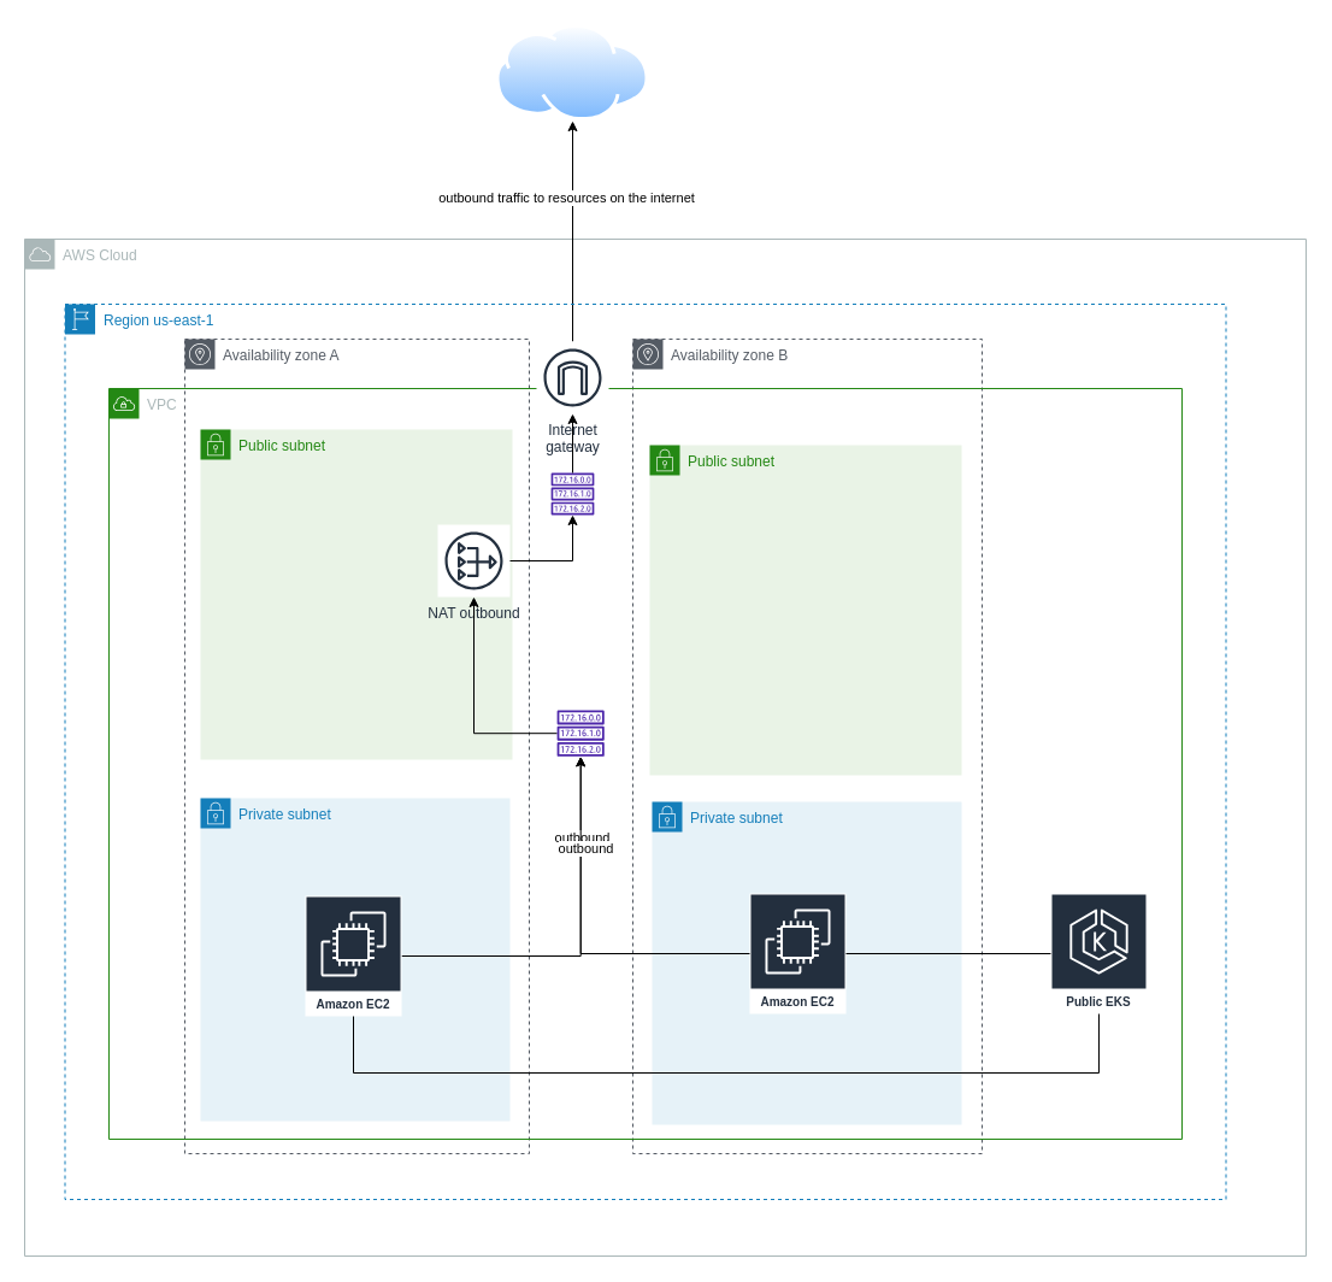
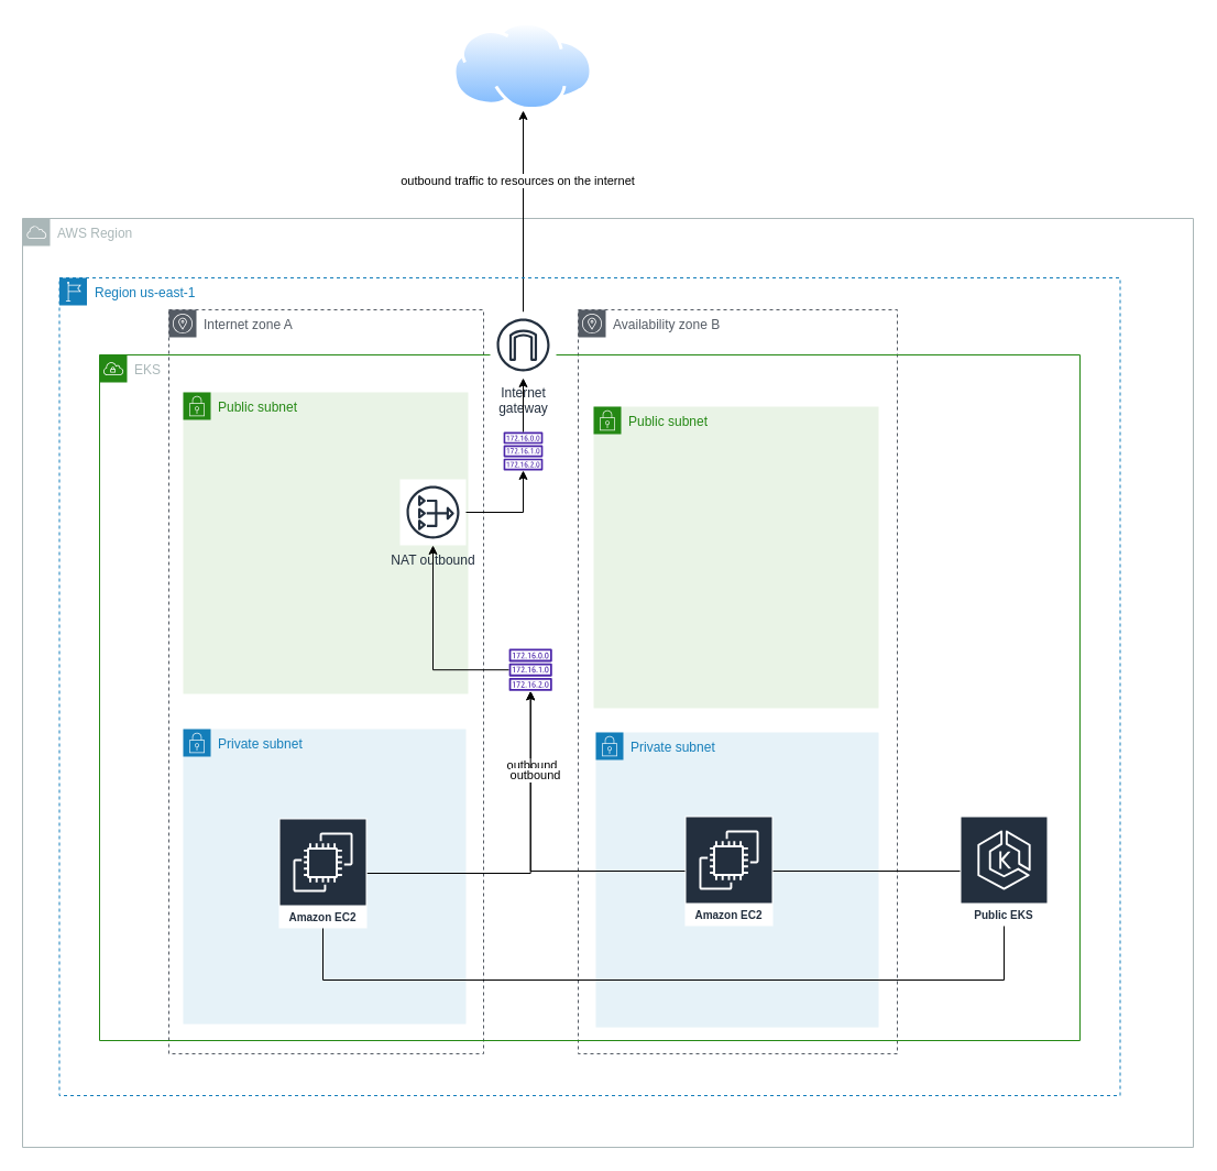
  <mxCell id="0" />
  <mxCell id="1" parent="0" />
- <mxCell id="2" value="AWS Cloud" style="sketch=0;outlineConnect=0;gradientColor=none;html=1;whiteSpace=wrap;fontSize=12;fontStyle=0;shape=mxgraph.aws4.group;grIcon=mxgraph.aws4.group_aws_cloud;strokeColor=#AAB7B8;fillColor=none;verticalAlign=top;align=left;spacingLeft=30;fontColor=#AAB7B8;dashed=0;" vertex="1" parent="1"><mxGeometry x="20" y="198" width="1064" height="844" as="geometry" /></mxCell>
- <mxCell id="3" value="Availability zone A" style="sketch=0;outlineConnect=0;gradientColor=none;html=1;whiteSpace=wrap;fontSize=12;fontStyle=0;shape=mxgraph.aws4.group;grIcon=mxgraph.aws4.group_availability_zone;strokeColor=#545B64;fillColor=none;verticalAlign=top;align=left;spacingLeft=30;fontColor=#545B64;dashed=1;" vertex="1" parent="1"><mxGeometry x="153" y="281" width="286" height="676" as="geometry" /></mxCell>
+ <mxCell id="2" value="AWS Region" style="sketch=0;outlineConnect=0;gradientColor=none;html=1;whiteSpace=wrap;fontSize=12;fontStyle=0;shape=mxgraph.aws4.group;grIcon=mxgraph.aws4.group_aws_cloud;strokeColor=#AAB7B8;fillColor=none;verticalAlign=top;align=left;spacingLeft=30;fontColor=#AAB7B8;dashed=0;" vertex="1" parent="1"><mxGeometry x="20" y="198" width="1064" height="844" as="geometry" /></mxCell>
+ <mxCell id="3" value="Internet zone A" style="sketch=0;outlineConnect=0;gradientColor=none;html=1;whiteSpace=wrap;fontSize=12;fontStyle=0;shape=mxgraph.aws4.group;grIcon=mxgraph.aws4.group_availability_zone;strokeColor=#545B64;fillColor=none;verticalAlign=top;align=left;spacingLeft=30;fontColor=#545B64;dashed=1;" vertex="1" parent="1"><mxGeometry x="153" y="281" width="286" height="676" as="geometry" /></mxCell>
  <mxCell id="4" value="Availability zone B" style="sketch=0;outlineConnect=0;gradientColor=none;html=1;whiteSpace=wrap;fontSize=12;fontStyle=0;shape=mxgraph.aws4.group;grIcon=mxgraph.aws4.group_availability_zone;strokeColor=#545B64;fillColor=none;verticalAlign=top;align=left;spacingLeft=30;fontColor=#545B64;dashed=1;" vertex="1" parent="1"><mxGeometry x="525" y="281" width="290" height="676" as="geometry" /></mxCell>
- <mxCell id="5" value="VPC" style="points=[[0,0],[0.25,0],[0.5,0],[0.75,0],[1,0],[1,0.25],[1,0.5],[1,0.75],[1,1],[0.75,1],[0.5,1],[0.25,1],[0,1],[0,0.75],[0,0.5],[0,0.25]];outlineConnect=0;gradientColor=none;html=1;whiteSpace=wrap;fontSize=12;fontStyle=0;container=1;pointerEvents=0;collapsible=0;recursiveResize=0;shape=mxgraph.aws4.group;grIcon=mxgraph.aws4.group_vpc;strokeColor=#248814;fillColor=none;verticalAlign=top;align=left;spacingLeft=30;fontColor=#AAB7B8;dashed=0;" vertex="1" parent="1"><mxGeometry x="90" y="322" width="891" height="623" as="geometry" /></mxCell>
+ <mxCell id="5" value="EKS" style="points=[[0,0],[0.25,0],[0.5,0],[0.75,0],[1,0],[1,0.25],[1,0.5],[1,0.75],[1,1],[0.75,1],[0.5,1],[0.25,1],[0,1],[0,0.75],[0,0.5],[0,0.25]];outlineConnect=0;gradientColor=none;html=1;whiteSpace=wrap;fontSize=12;fontStyle=0;container=1;pointerEvents=0;collapsible=0;recursiveResize=0;shape=mxgraph.aws4.group;grIcon=mxgraph.aws4.group_vpc;strokeColor=#248814;fillColor=none;verticalAlign=top;align=left;spacingLeft=30;fontColor=#AAB7B8;dashed=0;" vertex="1" parent="1"><mxGeometry x="90" y="322" width="891" height="623" as="geometry" /></mxCell>
  <mxCell id="6" value="Public subnet" style="points=[[0,0],[0.25,0],[0.5,0],[0.75,0],[1,0],[1,0.25],[1,0.5],[1,0.75],[1,1],[0.75,1],[0.5,1],[0.25,1],[0,1],[0,0.75],[0,0.5],[0,0.25]];outlineConnect=0;gradientColor=none;html=1;whiteSpace=wrap;fontSize=12;fontStyle=0;container=1;pointerEvents=0;collapsible=0;recursiveResize=0;shape=mxgraph.aws4.group;grIcon=mxgraph.aws4.group_security_group;grStroke=0;strokeColor=#248814;fillColor=#E9F3E6;verticalAlign=top;align=left;spacingLeft=30;fontColor=#248814;dashed=0;" vertex="1" parent="5"><mxGeometry x="76" y="34" width="259" height="274" as="geometry" /></mxCell>
  <mxCell id="7" value="NAT outbound" style="sketch=0;outlineConnect=0;fontColor=#232F3E;gradientColor=none;strokeColor=#232F3E;fillColor=#ffffff;dashed=0;verticalLabelPosition=bottom;verticalAlign=top;align=center;html=1;fontSize=12;fontStyle=0;aspect=fixed;shape=mxgraph.aws4.resourceIcon;resIcon=mxgraph.aws4.nat_gateway;" vertex="1" parent="6"><mxGeometry x="197" y="79" width="60" height="60" as="geometry" /></mxCell>
  <mxCell id="8" value="Private subnet" style="points=[[0,0],[0.25,0],[0.5,0],[0.75,0],[1,0],[1,0.25],[1,0.5],[1,0.75],[1,1],[0.75,1],[0.5,1],[0.25,1],[0,1],[0,0.75],[0,0.5],[0,0.25]];outlineConnect=0;gradientColor=none;html=1;whiteSpace=wrap;fontSize=12;fontStyle=0;container=1;pointerEvents=0;collapsible=0;recursiveResize=0;shape=mxgraph.aws4.group;grIcon=mxgraph.aws4.group_security_group;grStroke=0;strokeColor=#147EBA;fillColor=#E6F2F8;verticalAlign=top;align=left;spacingLeft=30;fontColor=#147EBA;dashed=0;" vertex="1" parent="5"><mxGeometry x="76" y="340" width="257" height="268" as="geometry" /></mxCell>
  <mxCell id="9" value="Public EKS" style="sketch=0;outlineConnect=0;fontColor=#232F3E;gradientColor=none;strokeColor=#ffffff;fillColor=#232F3E;dashed=0;verticalLabelPosition=middle;verticalAlign=bottom;align=center;html=1;whiteSpace=wrap;fontSize=10;fontStyle=1;spacing=3;shape=mxgraph.aws4.productIcon;prIcon=mxgraph.aws4.eks;" vertex="1" parent="5"><mxGeometry x="782" y="419" width="80" height="100" as="geometry" /></mxCell>
  <mxCell id="10" value="Public subnet" style="points=[[0,0],[0.25,0],[0.5,0],[0.75,0],[1,0],[1,0.25],[1,0.5],[1,0.75],[1,1],[0.75,1],[0.5,1],[0.25,1],[0,1],[0,0.75],[0,0.5],[0,0.25]];outlineConnect=0;gradientColor=none;html=1;whiteSpace=wrap;fontSize=12;fontStyle=0;container=1;pointerEvents=0;collapsible=0;recursiveResize=0;shape=mxgraph.aws4.group;grIcon=mxgraph.aws4.group_security_group;grStroke=0;strokeColor=#248814;fillColor=#E9F3E6;verticalAlign=top;align=left;spacingLeft=30;fontColor=#248814;dashed=0;movable=1;resizable=1;rotatable=1;deletable=1;editable=1;locked=0;connectable=1;" vertex="1" parent="1"><mxGeometry x="539" y="369" width="259" height="274" as="geometry" /></mxCell>
  <mxCell id="11" value="Private subnet" style="points=[[0,0],[0.25,0],[0.5,0],[0.75,0],[1,0],[1,0.25],[1,0.5],[1,0.75],[1,1],[0.75,1],[0.5,1],[0.25,1],[0,1],[0,0.75],[0,0.5],[0,0.25]];outlineConnect=0;gradientColor=none;html=1;whiteSpace=wrap;fontSize=12;fontStyle=0;container=1;pointerEvents=0;collapsible=0;recursiveResize=0;shape=mxgraph.aws4.group;grIcon=mxgraph.aws4.group_security_group;grStroke=0;strokeColor=#147EBA;fillColor=#E6F2F8;verticalAlign=top;align=left;spacingLeft=30;fontColor=#147EBA;dashed=0;" vertex="1" parent="1"><mxGeometry x="541" y="665" width="257" height="268" as="geometry" /></mxCell>
  <mxCell id="12" value="Amazon EC2" style="sketch=0;outlineConnect=0;fontColor=#232F3E;gradientColor=none;strokeColor=#ffffff;fillColor=#232F3E;dashed=0;verticalLabelPosition=middle;verticalAlign=bottom;align=center;html=1;whiteSpace=wrap;fontSize=10;fontStyle=1;spacing=3;shape=mxgraph.aws4.productIcon;prIcon=mxgraph.aws4.ec2;" vertex="1" parent="11"><mxGeometry x="81" y="76" width="80" height="100" as="geometry" /></mxCell>
  <mxCell id="13" style="edgeStyle=orthogonalEdgeStyle;rounded=0;orthogonalLoop=1;jettySize=auto;html=1;" edge="1" parent="1" source="15" target="27"><mxGeometry relative="1" as="geometry" /></mxCell>
  <mxCell id="14" value="outbound" style="edgeLabel;html=1;align=center;verticalAlign=middle;resizable=0;points=[];" vertex="1" connectable="0" parent="13"><mxGeometry x="0.572" y="-1" relative="1" as="geometry"><mxPoint as="offset" /></mxGeometry></mxCell>
  <mxCell id="15" value="Amazon EC2" style="sketch=0;outlineConnect=0;fontColor=#232F3E;gradientColor=none;strokeColor=#ffffff;fillColor=#232F3E;dashed=0;verticalLabelPosition=middle;verticalAlign=bottom;align=center;html=1;whiteSpace=wrap;fontSize=10;fontStyle=1;spacing=3;shape=mxgraph.aws4.productIcon;prIcon=mxgraph.aws4.ec2;" vertex="1" parent="1"><mxGeometry x="253" y="743" width="80" height="100" as="geometry" /></mxCell>
  <mxCell id="16" style="edgeStyle=orthogonalEdgeStyle;rounded=0;orthogonalLoop=1;jettySize=auto;html=1;endArrow=none;endFill=0;" edge="1" parent="1" source="9" target="12"><mxGeometry relative="1" as="geometry" /></mxCell>
  <mxCell id="17" style="edgeStyle=orthogonalEdgeStyle;rounded=0;orthogonalLoop=1;jettySize=auto;html=1;endArrow=none;endFill=0;" edge="1" parent="1" source="9" target="15"><mxGeometry relative="1" as="geometry"><Array as="points"><mxPoint x="912" y="890" /><mxPoint x="293" y="890" /></Array></mxGeometry></mxCell>
  <mxCell id="18" style="edgeStyle=orthogonalEdgeStyle;rounded=0;orthogonalLoop=1;jettySize=auto;html=1;" edge="1" parent="1" source="20" target="25"><mxGeometry relative="1" as="geometry"><mxPoint x="475" y="40.143" as="targetPoint" /></mxGeometry></mxCell>
  <mxCell id="19" value="outbound traffic to resources on the internet" style="edgeLabel;html=1;align=center;verticalAlign=middle;resizable=0;points=[];" vertex="1" connectable="0" parent="18"><mxGeometry x="0.316" y="6" relative="1" as="geometry"><mxPoint as="offset" /></mxGeometry></mxCell>
  <mxCell id="20" value="Internet&#10;gateway" style="sketch=0;outlineConnect=0;fontColor=#232F3E;gradientColor=none;strokeColor=#232F3E;fillColor=#ffffff;dashed=0;verticalLabelPosition=bottom;verticalAlign=top;align=center;html=1;fontSize=12;fontStyle=0;aspect=fixed;shape=mxgraph.aws4.resourceIcon;resIcon=mxgraph.aws4.internet_gateway;" vertex="1" parent="1"><mxGeometry x="445" y="283" width="60" height="60" as="geometry" /></mxCell>
  <mxCell id="21" value="Region us-east-1" style="points=[[0,0],[0.25,0],[0.5,0],[0.75,0],[1,0],[1,0.25],[1,0.5],[1,0.75],[1,1],[0.75,1],[0.5,1],[0.25,1],[0,1],[0,0.75],[0,0.5],[0,0.25]];outlineConnect=0;gradientColor=none;html=1;whiteSpace=wrap;fontSize=12;fontStyle=0;container=1;pointerEvents=0;collapsible=0;recursiveResize=0;shape=mxgraph.aws4.group;grIcon=mxgraph.aws4.group_region;strokeColor=#147EBA;fillColor=none;verticalAlign=top;align=left;spacingLeft=30;fontColor=#147EBA;dashed=1;" vertex="1" parent="1"><mxGeometry x="53.5" y="252" width="964" height="743" as="geometry" /></mxCell>
  <mxCell id="22" value="" style="sketch=0;outlineConnect=0;fontColor=#232F3E;gradientColor=none;fillColor=#4D27AA;strokeColor=none;dashed=0;verticalLabelPosition=bottom;verticalAlign=top;align=center;html=1;fontSize=12;fontStyle=0;aspect=fixed;pointerEvents=1;shape=mxgraph.aws4.route_table;" vertex="1" parent="21"><mxGeometry x="403.54" y="140" width="35.92" height="35" as="geometry" /></mxCell>
  <mxCell id="23" style="edgeStyle=orthogonalEdgeStyle;rounded=0;orthogonalLoop=1;jettySize=auto;html=1;" edge="1" parent="1" source="12" target="27"><mxGeometry relative="1" as="geometry" /></mxCell>
  <mxCell id="24" value="outbound" style="edgeLabel;html=1;align=center;verticalAlign=middle;resizable=0;points=[];" vertex="1" connectable="0" parent="23"><mxGeometry x="0.501" y="-4" relative="1" as="geometry"><mxPoint as="offset" /></mxGeometry></mxCell>
  <mxCell id="25" value="" style="image;aspect=fixed;perimeter=ellipsePerimeter;html=1;align=center;shadow=0;dashed=0;spacingTop=3;image=img/lib/active_directory/internet_cloud.svg;" vertex="1" parent="1"><mxGeometry x="411.51" y="20" width="126.98" height="80" as="geometry" /></mxCell>
  <mxCell id="26" style="edgeStyle=orthogonalEdgeStyle;rounded=0;orthogonalLoop=1;jettySize=auto;html=1;" edge="1" parent="1" source="27" target="7"><mxGeometry relative="1" as="geometry" /></mxCell>
  <mxCell id="27" value="" style="sketch=0;outlineConnect=0;fontColor=#232F3E;gradientColor=none;fillColor=#4D27AA;strokeColor=none;dashed=0;verticalLabelPosition=bottom;verticalAlign=top;align=center;html=1;fontSize=12;fontStyle=0;aspect=fixed;pointerEvents=1;shape=mxgraph.aws4.route_table;" vertex="1" parent="1"><mxGeometry x="462" y="589" width="39.37" height="38.36" as="geometry" /></mxCell>
  <mxCell id="28" style="edgeStyle=orthogonalEdgeStyle;rounded=0;orthogonalLoop=1;jettySize=auto;html=1;" edge="1" parent="1" source="7" target="22"><mxGeometry relative="1" as="geometry" /></mxCell>
  <mxCell id="29" style="edgeStyle=orthogonalEdgeStyle;rounded=0;orthogonalLoop=1;jettySize=auto;html=1;" edge="1" parent="1" source="22" target="20"><mxGeometry relative="1" as="geometry" /></mxCell>
